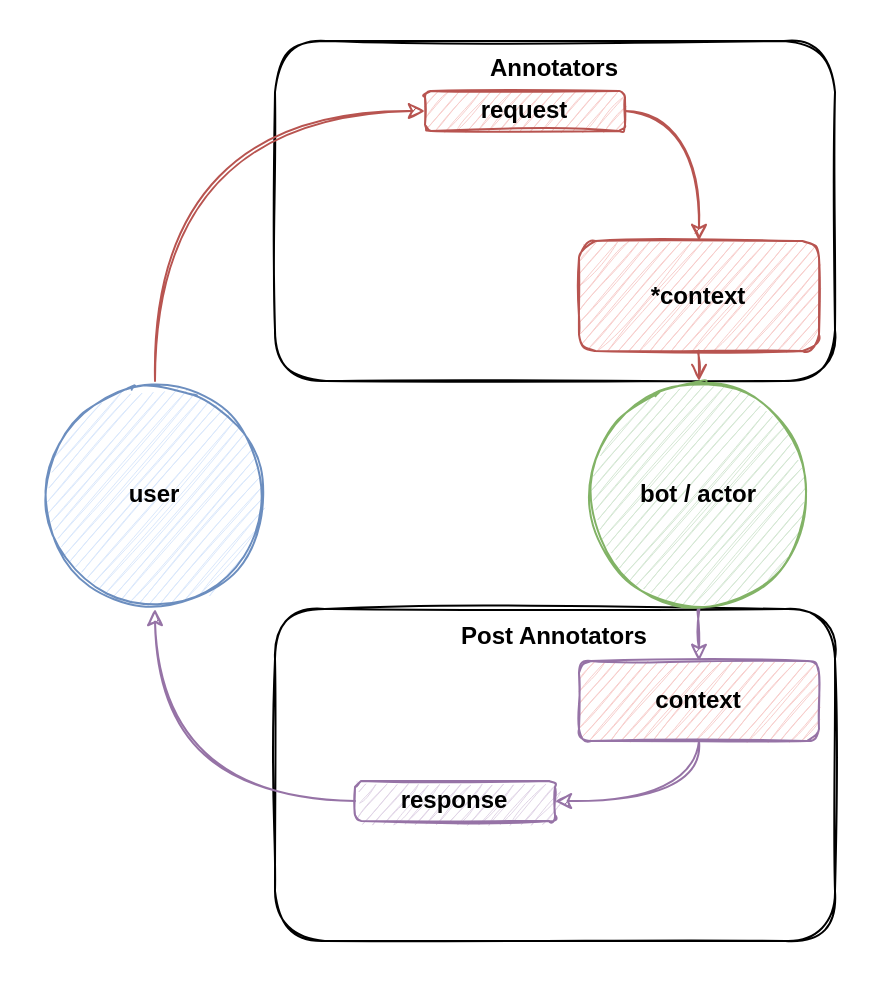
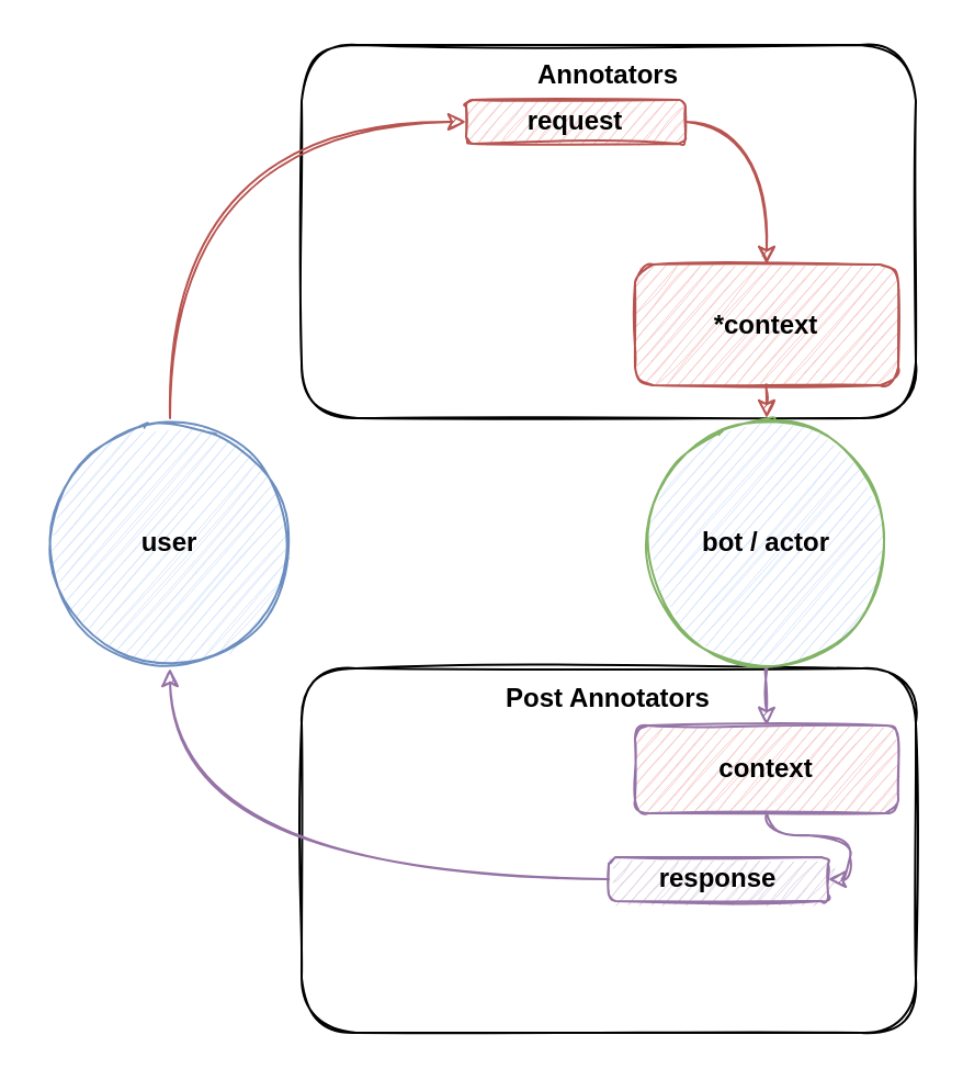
  <mxCell id="0" />
  <mxCell id="1" parent="0" />
  <mxCell id="2" value="Post Annotators" style="rounded=1;whiteSpace=wrap;html=1;sketch=1;fontStyle=1;verticalAlign=top;" parent="1" vertex="1"><mxGeometry x="137" y="304" width="280" height="166" as="geometry" /></mxCell>
  <mxCell id="3" value="Annotators" style="rounded=1;whiteSpace=wrap;html=1;sketch=1;fontStyle=1;verticalAlign=top;" parent="1" vertex="1"><mxGeometry x="137" y="20" width="280" height="170" as="geometry" /></mxCell>
  <mxCell id="4" style="edgeStyle=orthogonalEdgeStyle;html=1;exitX=0.5;exitY=0;exitDx=0;exitDy=0;entryX=0;entryY=0.5;entryDx=0;entryDy=0;sketch=1;curved=1;fillColor=#f8cecc;strokeColor=#b85450;" parent="1" source="5" target="10" edge="1"><mxGeometry relative="1" as="geometry" /></mxCell>
  <mxCell id="5" value="&lt;b&gt;user&lt;/b&gt;" style="ellipse;whiteSpace=wrap;html=1;aspect=fixed;fillColor=#dae8fc;strokeColor=#6c8ebf;sketch=1;" parent="1" vertex="1"><mxGeometry x="20" y="190" width="114" height="114" as="geometry" /></mxCell>
  <mxCell id="6" style="edgeStyle=orthogonalEdgeStyle;curved=1;sketch=1;html=1;exitX=0.5;exitY=1;exitDx=0;exitDy=0;entryX=1;entryY=0.5;entryDx=0;entryDy=0;fillColor=#e1d5e7;strokeColor=#9673a6;" parent="1" source="15" target="12" edge="1"><mxGeometry relative="1" as="geometry" /></mxCell>
  <mxCell id="7" style="edgeStyle=orthogonalEdgeStyle;curved=1;sketch=1;html=1;exitX=0.5;exitY=1;exitDx=0;exitDy=0;fillColor=#e1d5e7;strokeColor=#9673a6;" parent="1" source="8" target="15" edge="1"><mxGeometry relative="1" as="geometry" /></mxCell>
- <mxCell id="8" value="&lt;b&gt;bot / actor&lt;/b&gt;" style="ellipse;whiteSpace=wrap;html=1;aspect=fixed;fillColor=#d5e8d4;strokeColor=#82b366;sketch=1;" parent="1" vertex="1"><mxGeometry x="292" y="190" width="114" height="114" as="geometry" /></mxCell>
+ <mxCell id="8" value="&lt;b&gt;bot / actor&lt;/b&gt;" style="ellipse;whiteSpace=wrap;html=1;aspect=fixed;fillColor=#dae8fc;strokeColor=#82b366;sketch=1;" parent="1" vertex="1"><mxGeometry x="292" y="190" width="114" height="114" as="geometry" /></mxCell>
  <mxCell id="9" style="edgeStyle=orthogonalEdgeStyle;curved=1;sketch=1;html=1;exitX=1;exitY=0.5;exitDx=0;exitDy=0;fillColor=#f8cecc;strokeColor=#b85450;" parent="1" source="10" target="14" edge="1"><mxGeometry relative="1" as="geometry" /></mxCell>
  <mxCell id="10" value="&lt;b&gt;request&lt;/b&gt;" style="rounded=1;whiteSpace=wrap;html=1;fillColor=#f8cecc;strokeColor=#b85450;sketch=1;" parent="1" vertex="1"><mxGeometry x="212" y="45" width="100" height="20" as="geometry" /></mxCell>
  <mxCell id="11" style="edgeStyle=orthogonalEdgeStyle;curved=1;sketch=1;html=1;exitX=0;exitY=0.5;exitDx=0;exitDy=0;entryX=0.5;entryY=1;entryDx=0;entryDy=0;fillColor=#e1d5e7;strokeColor=#9673a6;" parent="1" source="12" target="5" edge="1"><mxGeometry relative="1" as="geometry" /></mxCell>
- <mxCell id="12" value="&lt;b&gt;response&lt;/b&gt;" style="rounded=1;whiteSpace=wrap;html=1;fillColor=#e1d5e7;strokeColor=#9673a6;sketch=1;" parent="1" vertex="1"><mxGeometry x="177" y="390" width="100" height="20" as="geometry" /></mxCell>
- <mxCell id="13" style="edgeStyle=orthogonalEdgeStyle;curved=1;sketch=1;html=1;exitX=0.5;exitY=1;exitDx=0;exitDy=0;entryX=0.5;entryY=0;entryDx=0;entryDy=0;fillColor=#f8cecc;strokeColor=#b85450;endArrow=open;" parent="1" source="14" target="8" edge="1"><mxGeometry relative="1" as="geometry" /></mxCell>
+ <mxCell id="12" value="&lt;b&gt;response&lt;/b&gt;" style="rounded=1;whiteSpace=wrap;html=1;fillColor=#e1d5e7;strokeColor=#9673a6;sketch=1;" parent="1" vertex="1"><mxGeometry x="277" y="390" width="100" height="20" as="geometry" /></mxCell>
+ <mxCell id="13" style="edgeStyle=orthogonalEdgeStyle;curved=1;sketch=1;html=1;exitX=0.5;exitY=1;exitDx=0;exitDy=0;entryX=0.5;entryY=0;entryDx=0;entryDy=0;fillColor=#f8cecc;strokeColor=#b85450;" parent="1" source="14" target="8" edge="1"><mxGeometry relative="1" as="geometry" /></mxCell>
  <mxCell id="14" value="&lt;b&gt;*context&lt;/b&gt;" style="rounded=1;whiteSpace=wrap;html=1;sketch=1;fillColor=#f8cecc;strokeColor=#b85450;" parent="1" vertex="1"><mxGeometry x="289" y="120" width="120" height="55" as="geometry" /></mxCell>
  <mxCell id="15" value="&lt;b&gt;context&lt;/b&gt;" style="rounded=1;whiteSpace=wrap;html=1;sketch=1;fillColor=#f8cecc;strokeColor=#9673a6;" parent="1" vertex="1"><mxGeometry x="289" y="330" width="120" height="40" as="geometry" /></mxCell>
